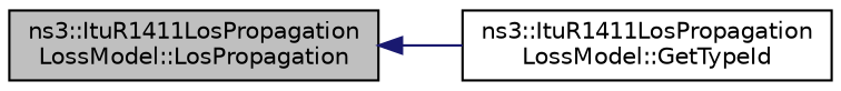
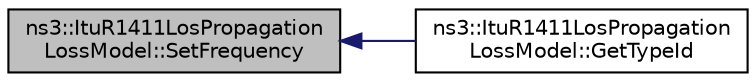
  digraph {
    rankdir=LR
    node [color=black fontname=Helvetica fontsize=10 shape=record style=filled]
-   n1 [fillcolor=grey75 fontcolor=black height=0.2 label="ns3::ItuR1411LosPropagation\lLossModel::LosPropagation" width=0.4]
+   n1 [fillcolor=grey75 fontcolor=black height=0.2 label="ns3::ItuR1411LosPropagation\lLossModel::SetFrequency" width=0.4]
    n2 [fillcolor=white height=0.2 label="ns3::ItuR1411LosPropagation\lLossModel::GetTypeId" width=0.4]
    n1 -> n2 [color=midnightblue dir=back fontname=Helvetica fontsize=10 labelfontname=Helvetica labelfontsize=10 style=solid]
  }
